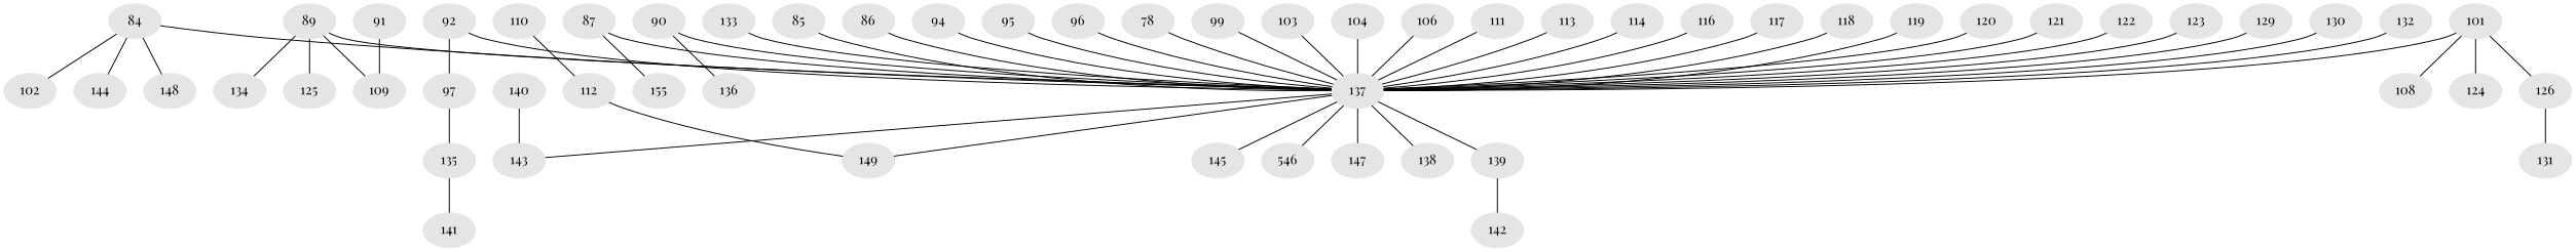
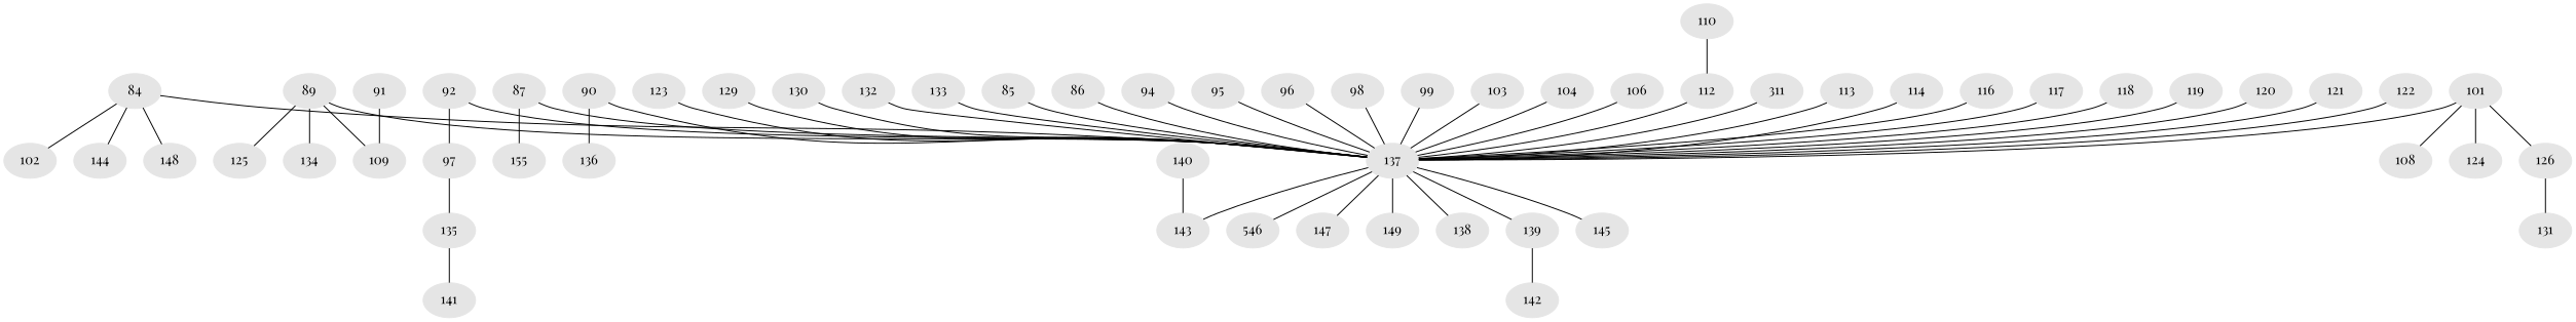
  graph {
    fontname="Playfair Display"
    node [color=gray90 fontname="Playfair Display" style=filled]
    edge [fontname="Playfair Display"]
    84 [super="+40+76+80"]
    102
    137 [super="+9+71+53+72+54+64+65+70+75+66+67+73+74+79+81+82+93+83"]
    144
    148
    138
    139 [super="+128"]
    143 [super="+127"]
    145 [super="+56"]
    n10 [label=546]
    147 [super="+63"]
    149
    85
    86
    87
    n16 [label=155]
    89
    125
    134
    109
    91
    90
    136
    92
    97
    135
    94
    95
    96
    141
-   98 [label=78]
+   98
    99
    101 [super="+44+57"]
    108
    124
    126
    131
    103
    104
    106
    112 [super="+100"]
    110
-   111
+   111 [label=311]
    113
    114
    116
    117
    118
    119
    120
    121
    122
    123
    129
    130 [super="+37"]
    132
    133
    142
    140
    84 -- 102
    84 -- 137
    84 -- 144
    84 -- 148
    137 -- 138
    137 -- 139
    137 -- 143
    137 -- 145
    137 -- n10
    137 -- 147
    137 -- 149
    139 -- 142
    85 -- 137
    86 -- 137
    87 -- 137
    87 -- n16
    89 -- 137
    89 -- 125
    89 -- 134
    89 -- 109
    91 -- 109
    90 -- 137
    90 -- 136
    92 -- 137
    92 -- 97
    97 -- 135
    135 -- 141
    94 -- 137
    95 -- 137
    96 -- 137
    98 -- 137
    99 -- 137
    101 -- 137
    101 -- 108
    101 -- 124
    101 -- 126
    126 -- 131
    103 -- 137
    104 -- 137
    106 -- 137
-   112 -- 149
+   112 -- 137
    110 -- 112
    111 -- 137
    113 -- 137
    114 -- 137
    116 -- 137
    117 -- 137
    118 -- 137
    119 -- 137
    120 -- 137
    121 -- 137
    122 -- 137
    123 -- 137
    129 -- 137
    130 -- 137
    132 -- 137
    133 -- 137
    140 -- 143
  }
